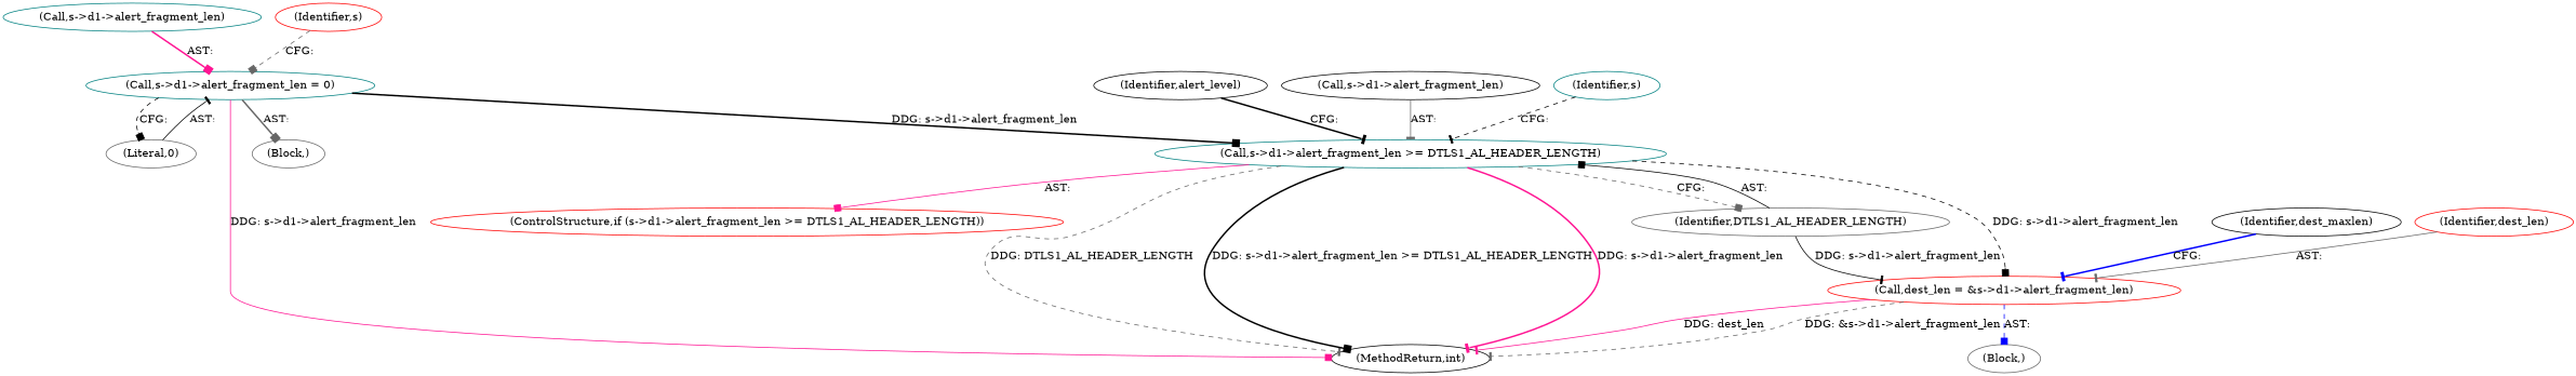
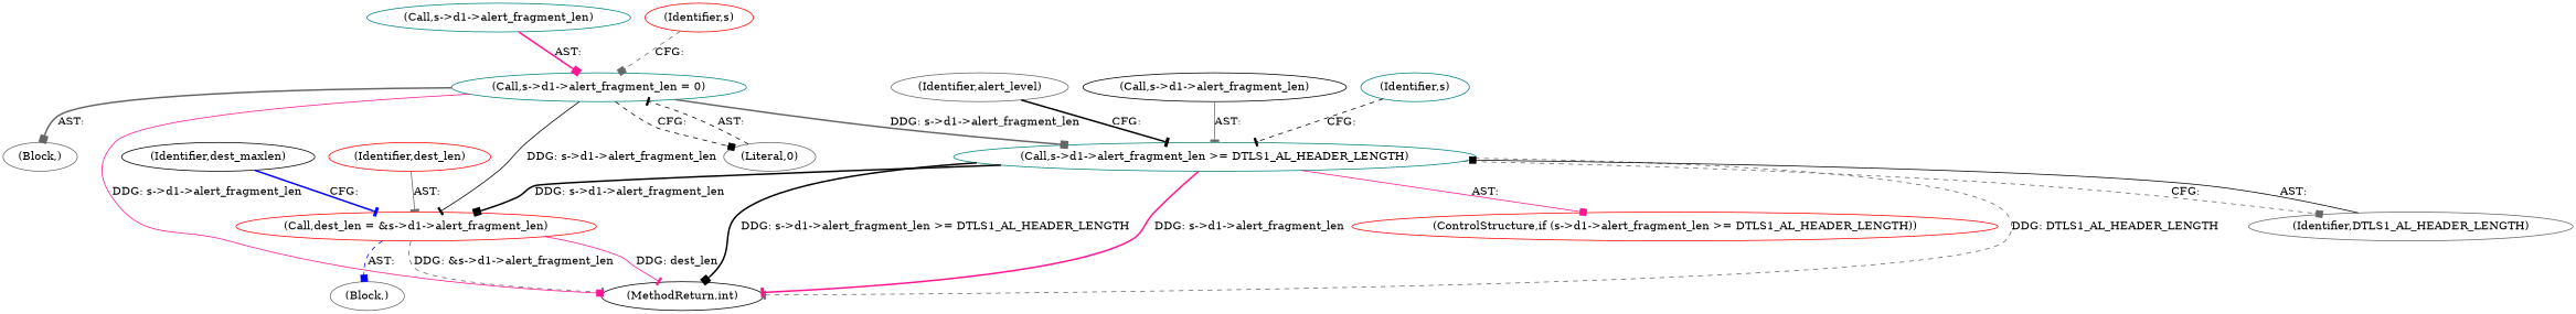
  digraph {
    node [color=gray40]
    edge [arrowhead=box color=black style=dashed]
    n1 [color=teal label="(Call,s->d1->alert_fragment_len >= DTLS1_AL_HEADER_LENGTH)"]
    n2 [color=red label="(Call,dest_len = &s->d1->alert_fragment_len)"]
    n3 [color=red label="(ControlStructure,if (s->d1->alert_fragment_len >= DTLS1_AL_HEADER_LENGTH))"]
    n4 [color=black label="(MethodReturn,int)"]
    n5 [label="(Identifier,DTLS1_AL_HEADER_LENGTH)"]
    n6 [label="(Block,)"]
    n7 [color=teal label="(Call,s->d1->alert_fragment_len = 0)"]
    n8 [label="(Block,)"]
    n9 [label="(Literal,0)"]
-   n10 [color=black label="(Identifier,alert_level)"]
+   n10 [label="(Identifier,alert_level)"]
    n11 [color=black label="(Identifier,dest_maxlen)"]
    n12 [color=red label="(Identifier,dest_len)"]
    n13 [color=black label="(Call,s->d1->alert_fragment_len)"]
    n14 [color=teal label="(Call,s->d1->alert_fragment_len)"]
    n15 [color=red label="(Identifier,s)"]
    n16 [color=teal label="(Identifier,s)"]
-   n1 -> n2 [label="DDG: s->d1->alert_fragment_len"]
+   n1 -> n2 [label="DDG: s->d1->alert_fragment_len" style=bold]
    n1 -> n3 [color=deeppink label="AST: " style=solid]
    n1 -> n4 [arrowhead=tee color=gray40 label="DDG: DTLS1_AL_HEADER_LENGTH"]
    n1 -> n4 [label="DDG: s->d1->alert_fragment_len >= DTLS1_AL_HEADER_LENGTH" style=bold]
    n1 -> n4 [arrowhead=tee color=deeppink label="DDG: s->d1->alert_fragment_len" style=bold]
    n1 -> n5 [color=gray40 label="CFG: "]
    n2 -> n4 [arrowhead=tee color=deeppink label="DDG: dest_len" style=solid]
    n2 -> n4 [arrowhead=tee color=gray40 label="DDG: &s->d1->alert_fragment_len"]
    n2 -> n6 [color=blue label="AST: "]
    n5 -> n1 [label="AST: " style=solid]
-   n7 -> n1 [label="DDG: s->d1->alert_fragment_len" style=bold]
-   n5 -> n2 [arrowhead=tee label="DDG: s->d1->alert_fragment_len" style=solid]
+   n7 -> n1 [color=gray40 label="DDG: s->d1->alert_fragment_len" style=bold]
+   n7 -> n2 [arrowhead=tee label="DDG: s->d1->alert_fragment_len" style=solid]
    n7 -> n4 [color=deeppink label="DDG: s->d1->alert_fragment_len" style=solid]
    n7 -> n8 [color=gray40 label="AST: " style=bold]
    n7 -> n9 [label="CFG: "]
-   n9 -> n7 [arrowhead=tee label="AST: " style=solid]
+   n9 -> n7 [arrowhead=tee label="AST: "]
    n10 -> n1 [arrowhead=tee label="CFG: " style=bold]
    n11 -> n2 [arrowhead=tee color=blue label="CFG: " style=bold]
    n12 -> n2 [arrowhead=tee color=gray40 label="AST: " style=solid]
    n13 -> n1 [arrowhead=tee color=gray40 label="AST: " style=solid]
    n14 -> n7 [color=deeppink label="AST: " style=bold]
    n15 -> n7 [color=gray40 label="CFG: "]
    n16 -> n1 [arrowhead=tee label="CFG: "]
  }
